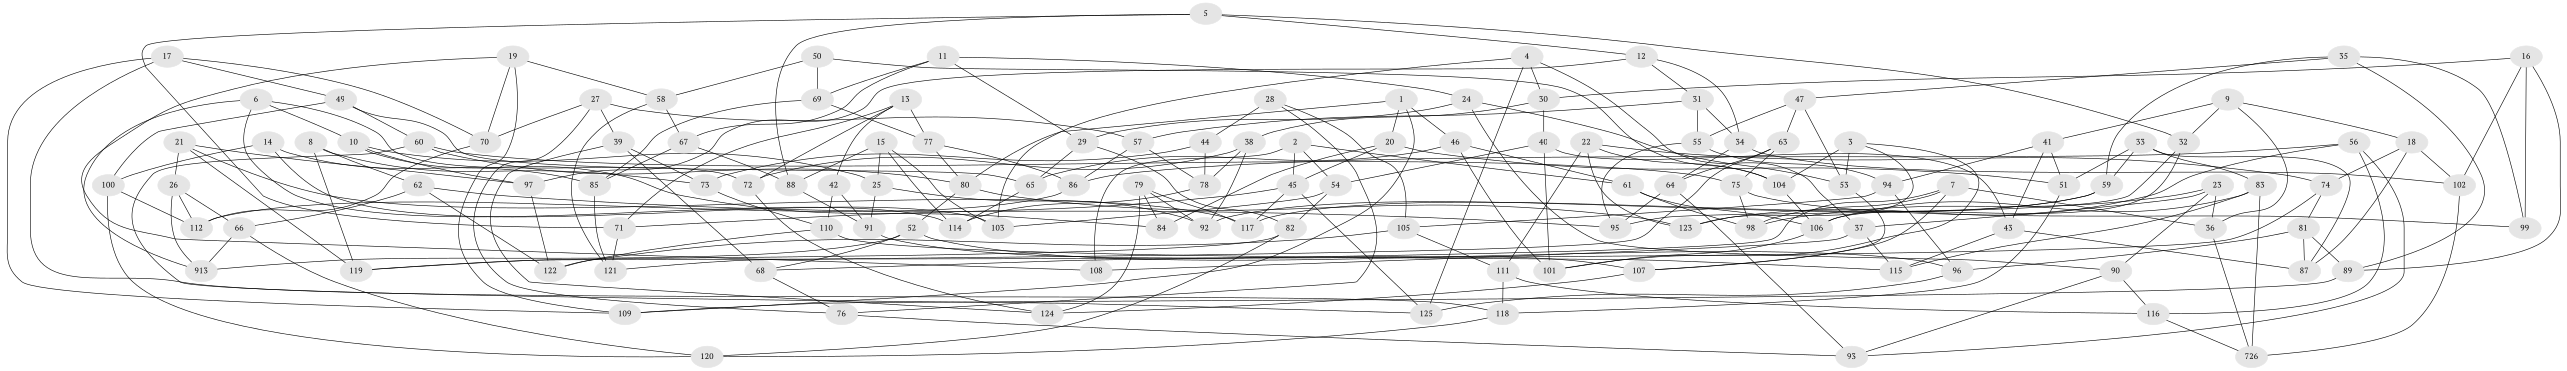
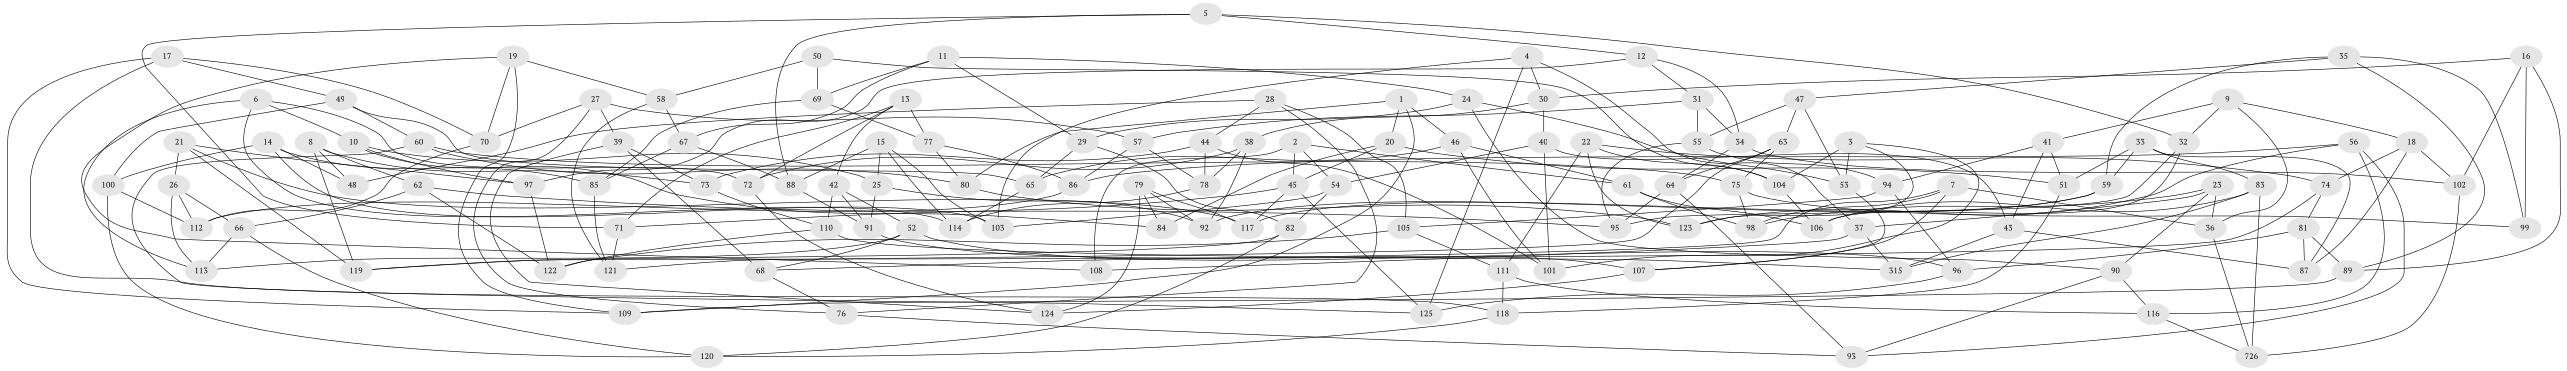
  graph {
    fontname="PT Serif"
    node [color=gray90 fontname="PT Serif" style=filled]
    edge [fontname="PT Serif"]
    1
    20
    46
    80
    109
    45
    84
    51
    61
    101
    65
    123
    2
    54
    108
    125
    71
    117
    103
    82
    98
    106
    3
    53
    104
    107
    4
    30
    37
    38
    40
-   115
+   115 [label=315]
    5
    12
    32
    88
    97
    31
    34
    95
    121
    91
    6
    10
    72
-   113 [label=913]
+   113
    114
    25
    124
    7
    36
    68
    n53 [label=726]
    76
    8
+   48
    62
    73
    119
    66
    122
    110
    9
    18
    41
    102
    74
    87
    43
    94
    92
    11
    24
    29
    67
    69
    90
    85
    77
    57
    55
    64
    13
    42
    52
    86
    14
    100
    112
    120
    15
    16
    89
    99
    17
    49
    70
    118
    60
    81
    19
    58
    21
    26
    22
    111
    116
    23
    93
    27
    39
    78
    28
    44
    105
    33
    59
    83
    35
    47
    63
    96
    75
    50
    56
    79
    1 -- 20
    1 -- 46
    1 -- 80
    1 -- 109
    20 -- 45
    20 -- 84
    20 -- 51
    46 -- 61
    46 -- 101
    46 -- 65
    80 -- 123
    45 -- 125
    45 -- 71
    45 -- 117
    51 -- 118
    61 -- 98
    61 -- 106
    65 -- 114
    2 -- 45
    2 -- 61
    2 -- 54
    2 -- 108
    54 -- 103
    54 -- 82
    71 -- 121
    82 -- 119
    82 -- 120
    3 -- 101
    3 -- 123
    3 -- 53
    3 -- 104
    53 -- 107
    104 -- 106
    107 -- 124
    4 -- 125
    4 -- 103
    4 -- 30
    4 -- 37
    30 -- 38
    30 -- 40
    37 -- 108
    37 -- 115
    38 -- 72
    38 -- 92
    38 -- 78
    40 -- 101
    40 -- 54
    40 -- 43
    5 -- 71
    5 -- 12
    5 -- 32
    5 -- 88
    12 -- 97
    12 -- 31
    12 -- 34
    32 -- 106
    32 -- 95
    88 -- 91
    97 -- 122
    31 -- 34
    31 -- 57
    31 -- 55
    34 -- 102
    34 -- 64
    91 -- 107
    6 -- 10
    6 -- 72
    6 -- 113
    6 -- 114
    10 -- 84
    10 -- 97
    10 -- 25
    72 -- 124
    25 -- 91
    25 -- 92
    7 -- 98
    7 -- 107
    7 -- 36
    7 -- 68
    36 -- n53
    68 -- 76
    76 -- 93
+   8 -- 48
    8 -- 62
    8 -- 73
    8 -- 119
    62 -- 95
    62 -- 66
    62 -- 122
    73 -- 110
    66 -- 113
    66 -- 120
    110 -- 115
    110 -- 122
    9 -- 32
    9 -- 36
    9 -- 18
    9 -- 41
    18 -- 102
    18 -- 74
    18 -- 87
    41 -- 51
    41 -- 43
    41 -- 94
    102 -- n53
    74 -- 119
    74 -- 81
    43 -- 115
    43 -- 87
    94 -- 105
    94 -- 96
    11 -- 24
    11 -- 29
    11 -- 67
    11 -- 69
    24 -- 53
    24 -- 29
    24 -- 90
    29 -- 65
    29 -- 82
    67 -- 88
    67 -- 85
    69 -- 85
    69 -- 77
    90 -- 116
    90 -- 93
    85 -- 121
    77 -- 80
    77 -- 86
    57 -- 86
    57 -- 78
    55 -- 95
    55 -- 94
    64 -- 95
    64 -- 93
    13 -- 71
    13 -- 72
    13 -- 77
    13 -- 42
    42 -- 91
    42 -- 110
-   80 -- 52
+   42 -- 52
    52 -- 113
    52 -- 68
    52 -- 96
    86 -- 112
    14 -- 103
+   14 -- 48
    14 -- 85
    14 -- 100
    100 -- 112
    100 -- 120
    15 -- 103
    15 -- 88
    15 -- 114
    15 -- 25
    16 -- 30
    16 -- 102
    16 -- 89
    16 -- 99
    89 -- 109
    17 -- 109
    17 -- 49
    17 -- 70
    17 -- 118
    49 -- 65
    49 -- 100
    49 -- 60
    70 -- 112
    118 -- 120
    60 -- 80
    60 -- 125
    60 -- 75
    81 -- 87
    81 -- 89
    81 -- 96
    19 -- 109
    19 -- 108
    19 -- 70
    19 -- 58
    58 -- 121
    58 -- 67
    21 -- 117
    21 -- 97
    21 -- 119
    21 -- 26
    26 -- 113
    26 -- 66
    26 -- 112
    22 -- 123
    22 -- 104
    22 -- 74
    22 -- 111
    111 -- 118
    111 -- 116
    116 -- n53
    23 -- 98
    23 -- 37
    23 -- 36
    23 -- 90
    27 -- 76
    27 -- 57
    27 -- 70
    27 -- 39
    39 -- 124
    39 -- 68
    39 -- 73
    78 -- 114
    28 -- 76
+   28 -- 48
    28 -- 44
    28 -- 105
-   106 -- 101
+   44 -- 101
    44 -- 73
    44 -- 78
    105 -- 122
    105 -- 111
    33 -- 51
    33 -- 87
    33 -- 59
    33 -- 83
    59 -- 117
    59 -- 92
    83 -- 106
    83 -- 115
    83 -- n53
    35 -- 89
    35 -- 99
    35 -- 59
    35 -- 47
    47 -- 53
    47 -- 55
    47 -- 63
    63 -- 121
    63 -- 64
    63 -- 75
    96 -- 125
    75 -- 98
    75 -- 99
    50 -- 104
    50 -- 69
    50 -- 58
    56 -- 123
    56 -- 86
    56 -- 116
    56 -- 93
    79 -- 84
    79 -- 117
    79 -- 124
    79 -- 92
  }
